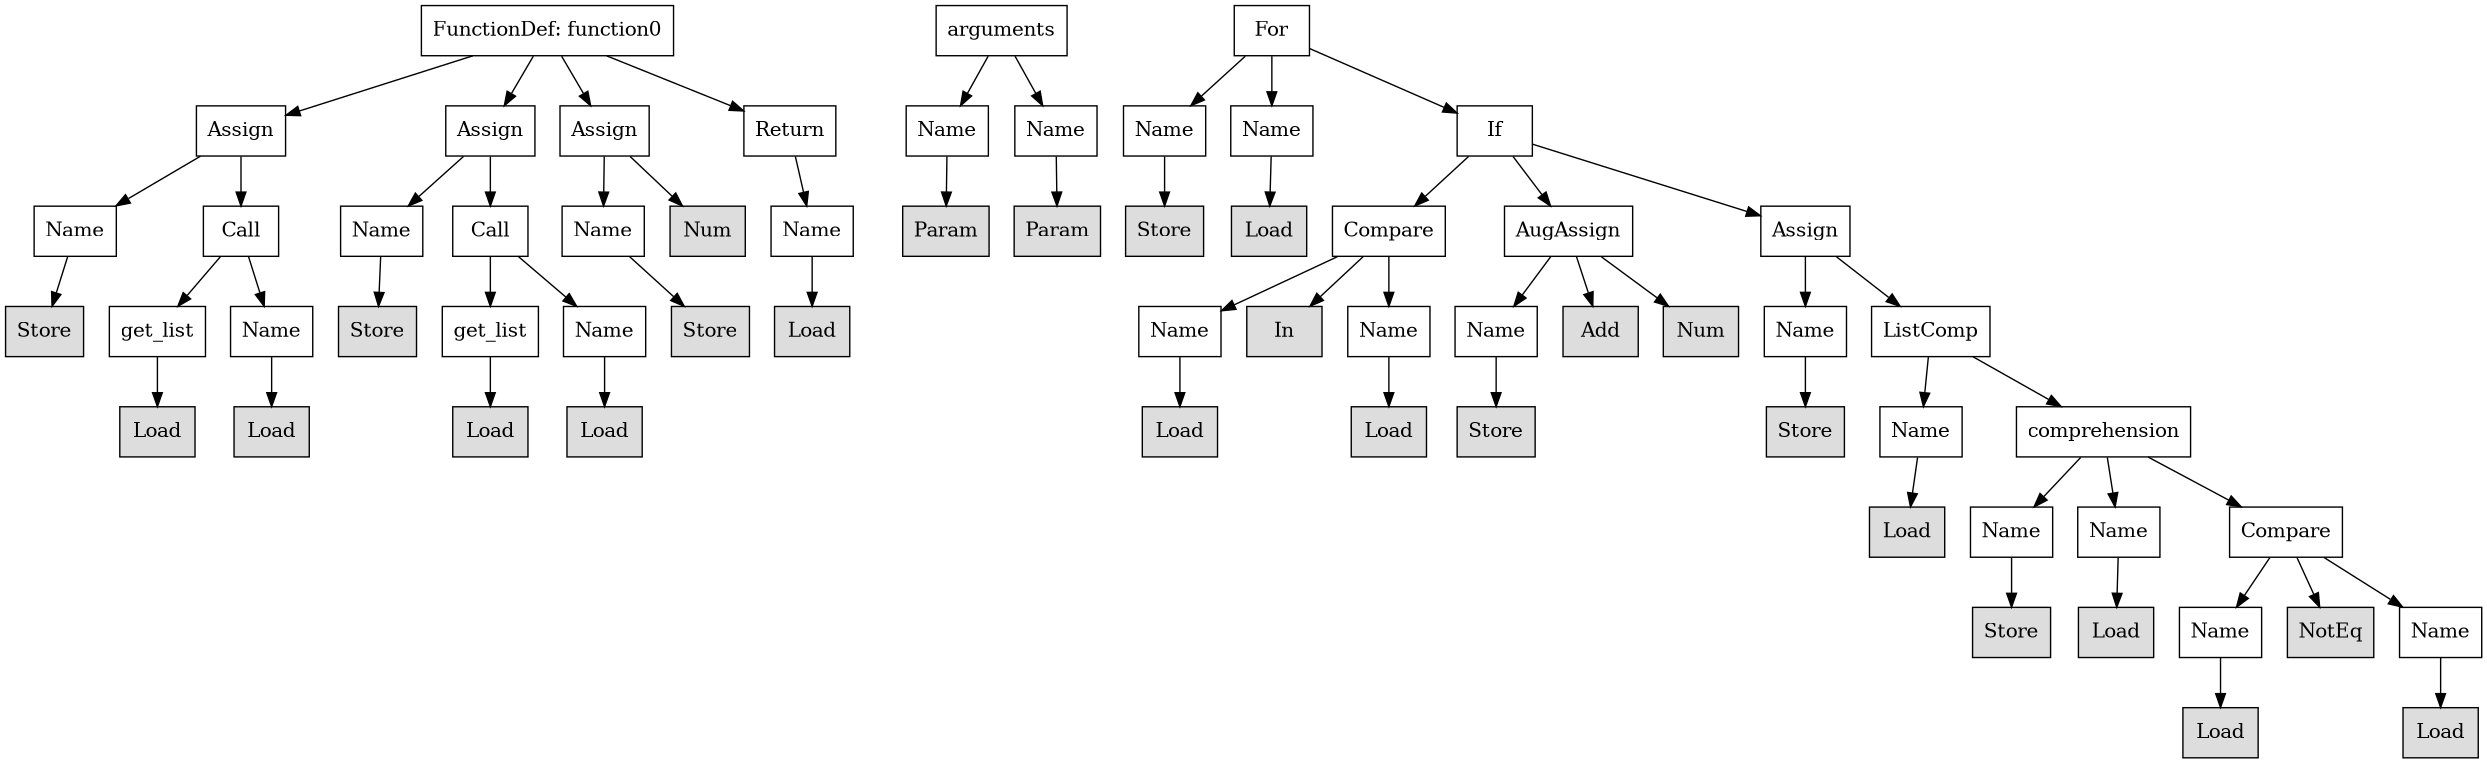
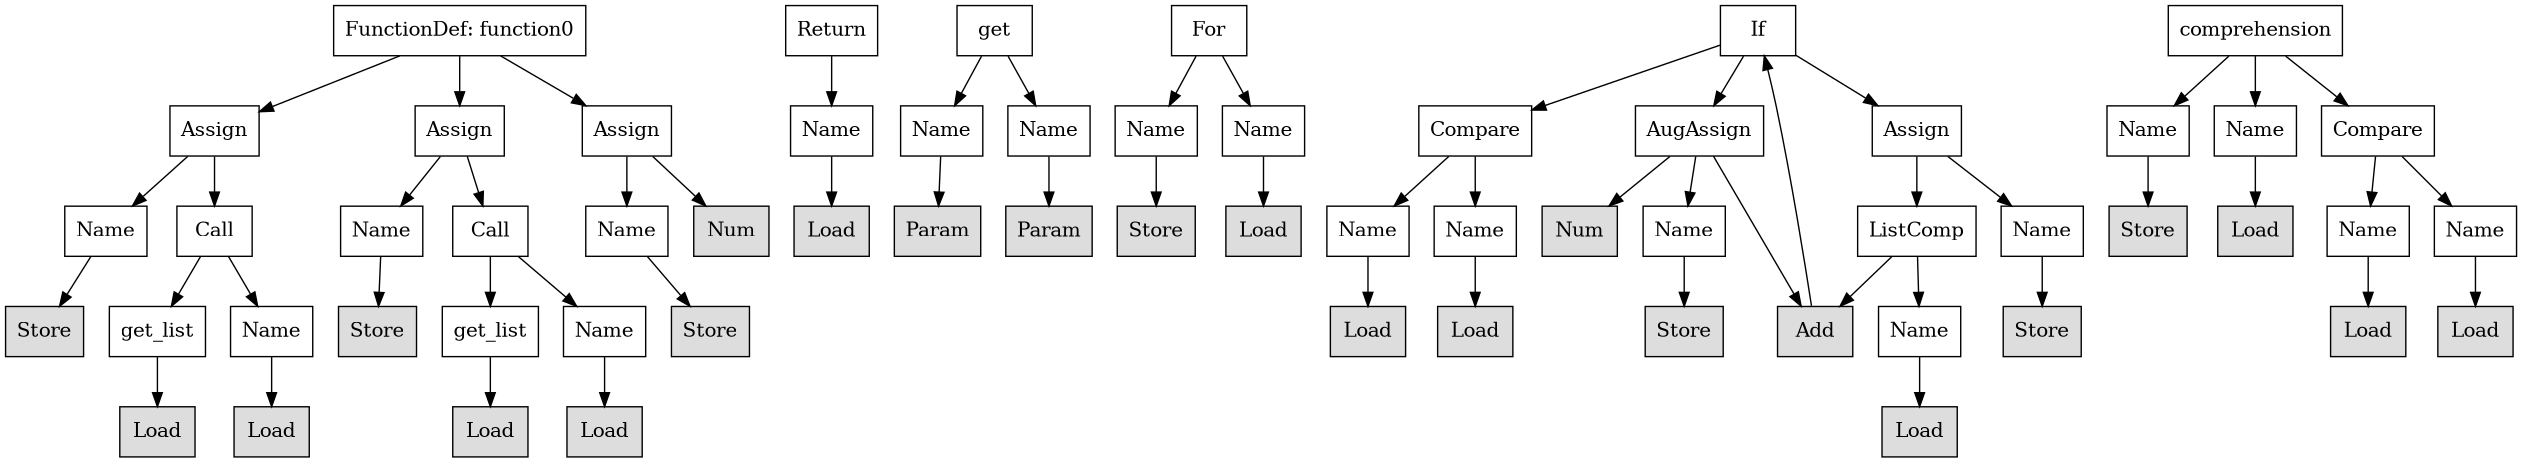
  digraph {
    node [shape=rect]
    n1 [label="FunctionDef: function0"]
    n2 [label=Assign]
    n3 [label=Assign]
    n4 [label=Assign]
    n5 [label=Return]
-   n6 [label=arguments]
+   n6 [label=get]
    n7 [label=Name]
    n8 [label=Name]
    n9 [label=Name]
    n10 [label=Call]
    n11 [label=Name]
    n12 [label=Call]
    n13 [label=Name]
    n14 [fillcolor="#dddddd" label=Num style=filled]
    n15 [label=For]
    n16 [label=Name]
    n17 [label=Name]
    n18 [label=If]
    n19 [label=Name]
    n20 [fillcolor="#dddddd" label=Param style=filled]
    n21 [fillcolor="#dddddd" label=Param style=filled]
    n22 [fillcolor="#dddddd" label=Store style=filled]
    n23 [label=get_list]
    n24 [label=Name]
    n25 [fillcolor="#dddddd" label=Store style=filled]
    n26 [label=get_list]
    n27 [label=Name]
    n28 [fillcolor="#dddddd" label=Store style=filled]
    n29 [fillcolor="#dddddd" label=Store style=filled]
    n30 [fillcolor="#dddddd" label=Load style=filled]
    n31 [label=Compare]
    n32 [label=AugAssign]
    n33 [label=Assign]
    n34 [fillcolor="#dddddd" label=Load style=filled]
    n35 [fillcolor="#dddddd" label=Load style=filled]
    n36 [fillcolor="#dddddd" label=Load style=filled]
    n37 [fillcolor="#dddddd" label=Load style=filled]
    n38 [fillcolor="#dddddd" label=Load style=filled]
    n39 [label=Name]
-   n40 [fillcolor="#dddddd" label=In style=filled]
    n41 [label=Name]
    n42 [label=Name]
    n43 [fillcolor="#dddddd" label=Add style=filled]
    n44 [fillcolor="#dddddd" label=Num style=filled]
    n45 [label=Name]
    n46 [label=ListComp]
    n47 [fillcolor="#dddddd" label=Load style=filled]
    n48 [fillcolor="#dddddd" label=Load style=filled]
    n49 [fillcolor="#dddddd" label=Store style=filled]
    n50 [fillcolor="#dddddd" label=Store style=filled]
    n51 [label=Name]
    n52 [label=comprehension]
    n53 [fillcolor="#dddddd" label=Load style=filled]
    n54 [label=Name]
    n55 [label=Name]
    n56 [label=Compare]
    n57 [fillcolor="#dddddd" label=Store style=filled]
    n58 [fillcolor="#dddddd" label=Load style=filled]
    n59 [label=Name]
-   n60 [fillcolor="#dddddd" label=NotEq style=filled]
    n61 [label=Name]
    n62 [fillcolor="#dddddd" label=Load style=filled]
    n63 [fillcolor="#dddddd" label=Load style=filled]
    n1 -> n2
    n1 -> n3
    n1 -> n4
-   n1 -> n5
    n2 -> n9
    n2 -> n10
    n3 -> n11
    n3 -> n12
    n4 -> n13
    n4 -> n14
    n5 -> n19
    n6 -> n7
    n6 -> n8
    n7 -> n20
    n8 -> n21
    n9 -> n22
    n10 -> n23
    n10 -> n24
    n11 -> n25
    n12 -> n26
    n12 -> n27
    n13 -> n28
    n15 -> n16
    n15 -> n17
-   n15 -> n18
+   n43 -> n18
    n16 -> n29
    n17 -> n30
    n18 -> n31
    n18 -> n32
    n18 -> n33
    n19 -> n34
    n23 -> n35
    n24 -> n36
    n26 -> n37
    n27 -> n38
    n31 -> n39
-   n31 -> n40
    n31 -> n41
    n32 -> n42
    n32 -> n43
    n32 -> n44
    n33 -> n45
    n33 -> n46
    n39 -> n47
    n41 -> n48
    n42 -> n49
    n45 -> n50
    n46 -> n51
-   n46 -> n52
+   n46 -> n43
    n51 -> n53
    n52 -> n54
    n52 -> n55
    n52 -> n56
    n54 -> n57
    n55 -> n58
    n56 -> n59
-   n56 -> n60
    n56 -> n61
    n59 -> n62
    n61 -> n63
  }
